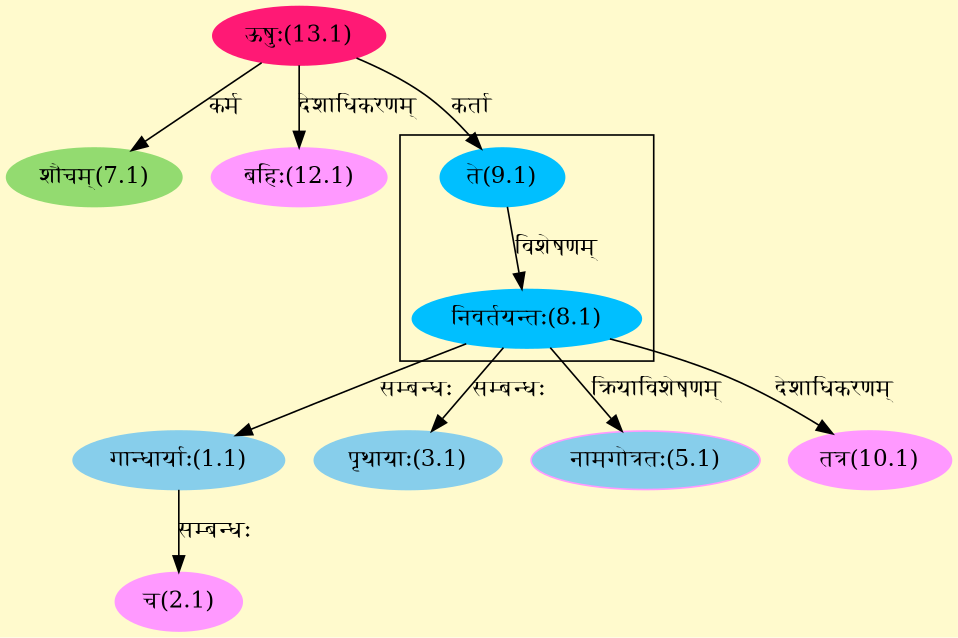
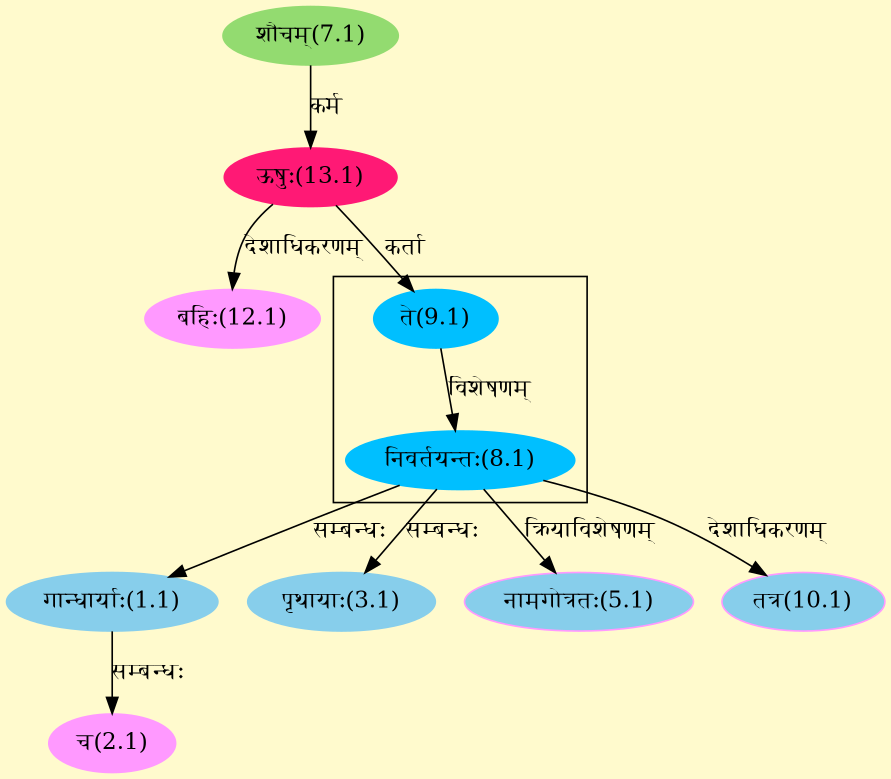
  digraph {
    bgcolor=lemonchiffon1
    compound=true
    rankdir=BT
    node [color="#FF99FF" style=filled]
    edge [dir=back]
    n1 [color="#00BFFF" label="निवर्तयन्तः(8.1)"]
    n2 [color="#00BFFF" label="ते(9.1)"]
    n3 [color="#FF1975" label="ऊषुः(13.1)"]
    n4 [color="#87CEEB" label="गान्धार्याः(1.1)"]
    n5 [label="च(2.1)"]
    n6 [color="#87CEEB" label="पृथायाः(3.1)"]
    n7 [fillcolor="#87CEEB" label="नामगोत्रतः(5.1)"]
    n8 [color="#93DB70" label="शौचम्(7.1)"]
-   n9 [label="तत्र(10.1)"]
+   n9 [label="तत्र(10.1)" fillcolor="#87CEEB"]
    n10 [label="बहिः(12.1)"]
    subgraph cluster_1 {
      n1
      n2
    }
    n1 -> n2 [label="विशेषणम्"]
    n2 -> n3 [label="कर्ता"]
    n4 -> n1 [label="सम्बन्धः"]
    n5 -> n4 [label="सम्बन्धः"]
    n6 -> n1 [label="सम्बन्धः"]
    n7 -> n1 [label="क्रियाविशेषणम्"]
-   n8 -> n3 [label="कर्म"]
+   n3 -> n8 [label="कर्म"]
    n9 -> n1 [label="देशाधिकरणम्"]
    n10 -> n3 [label="देशाधिकरणम्"]
  }
